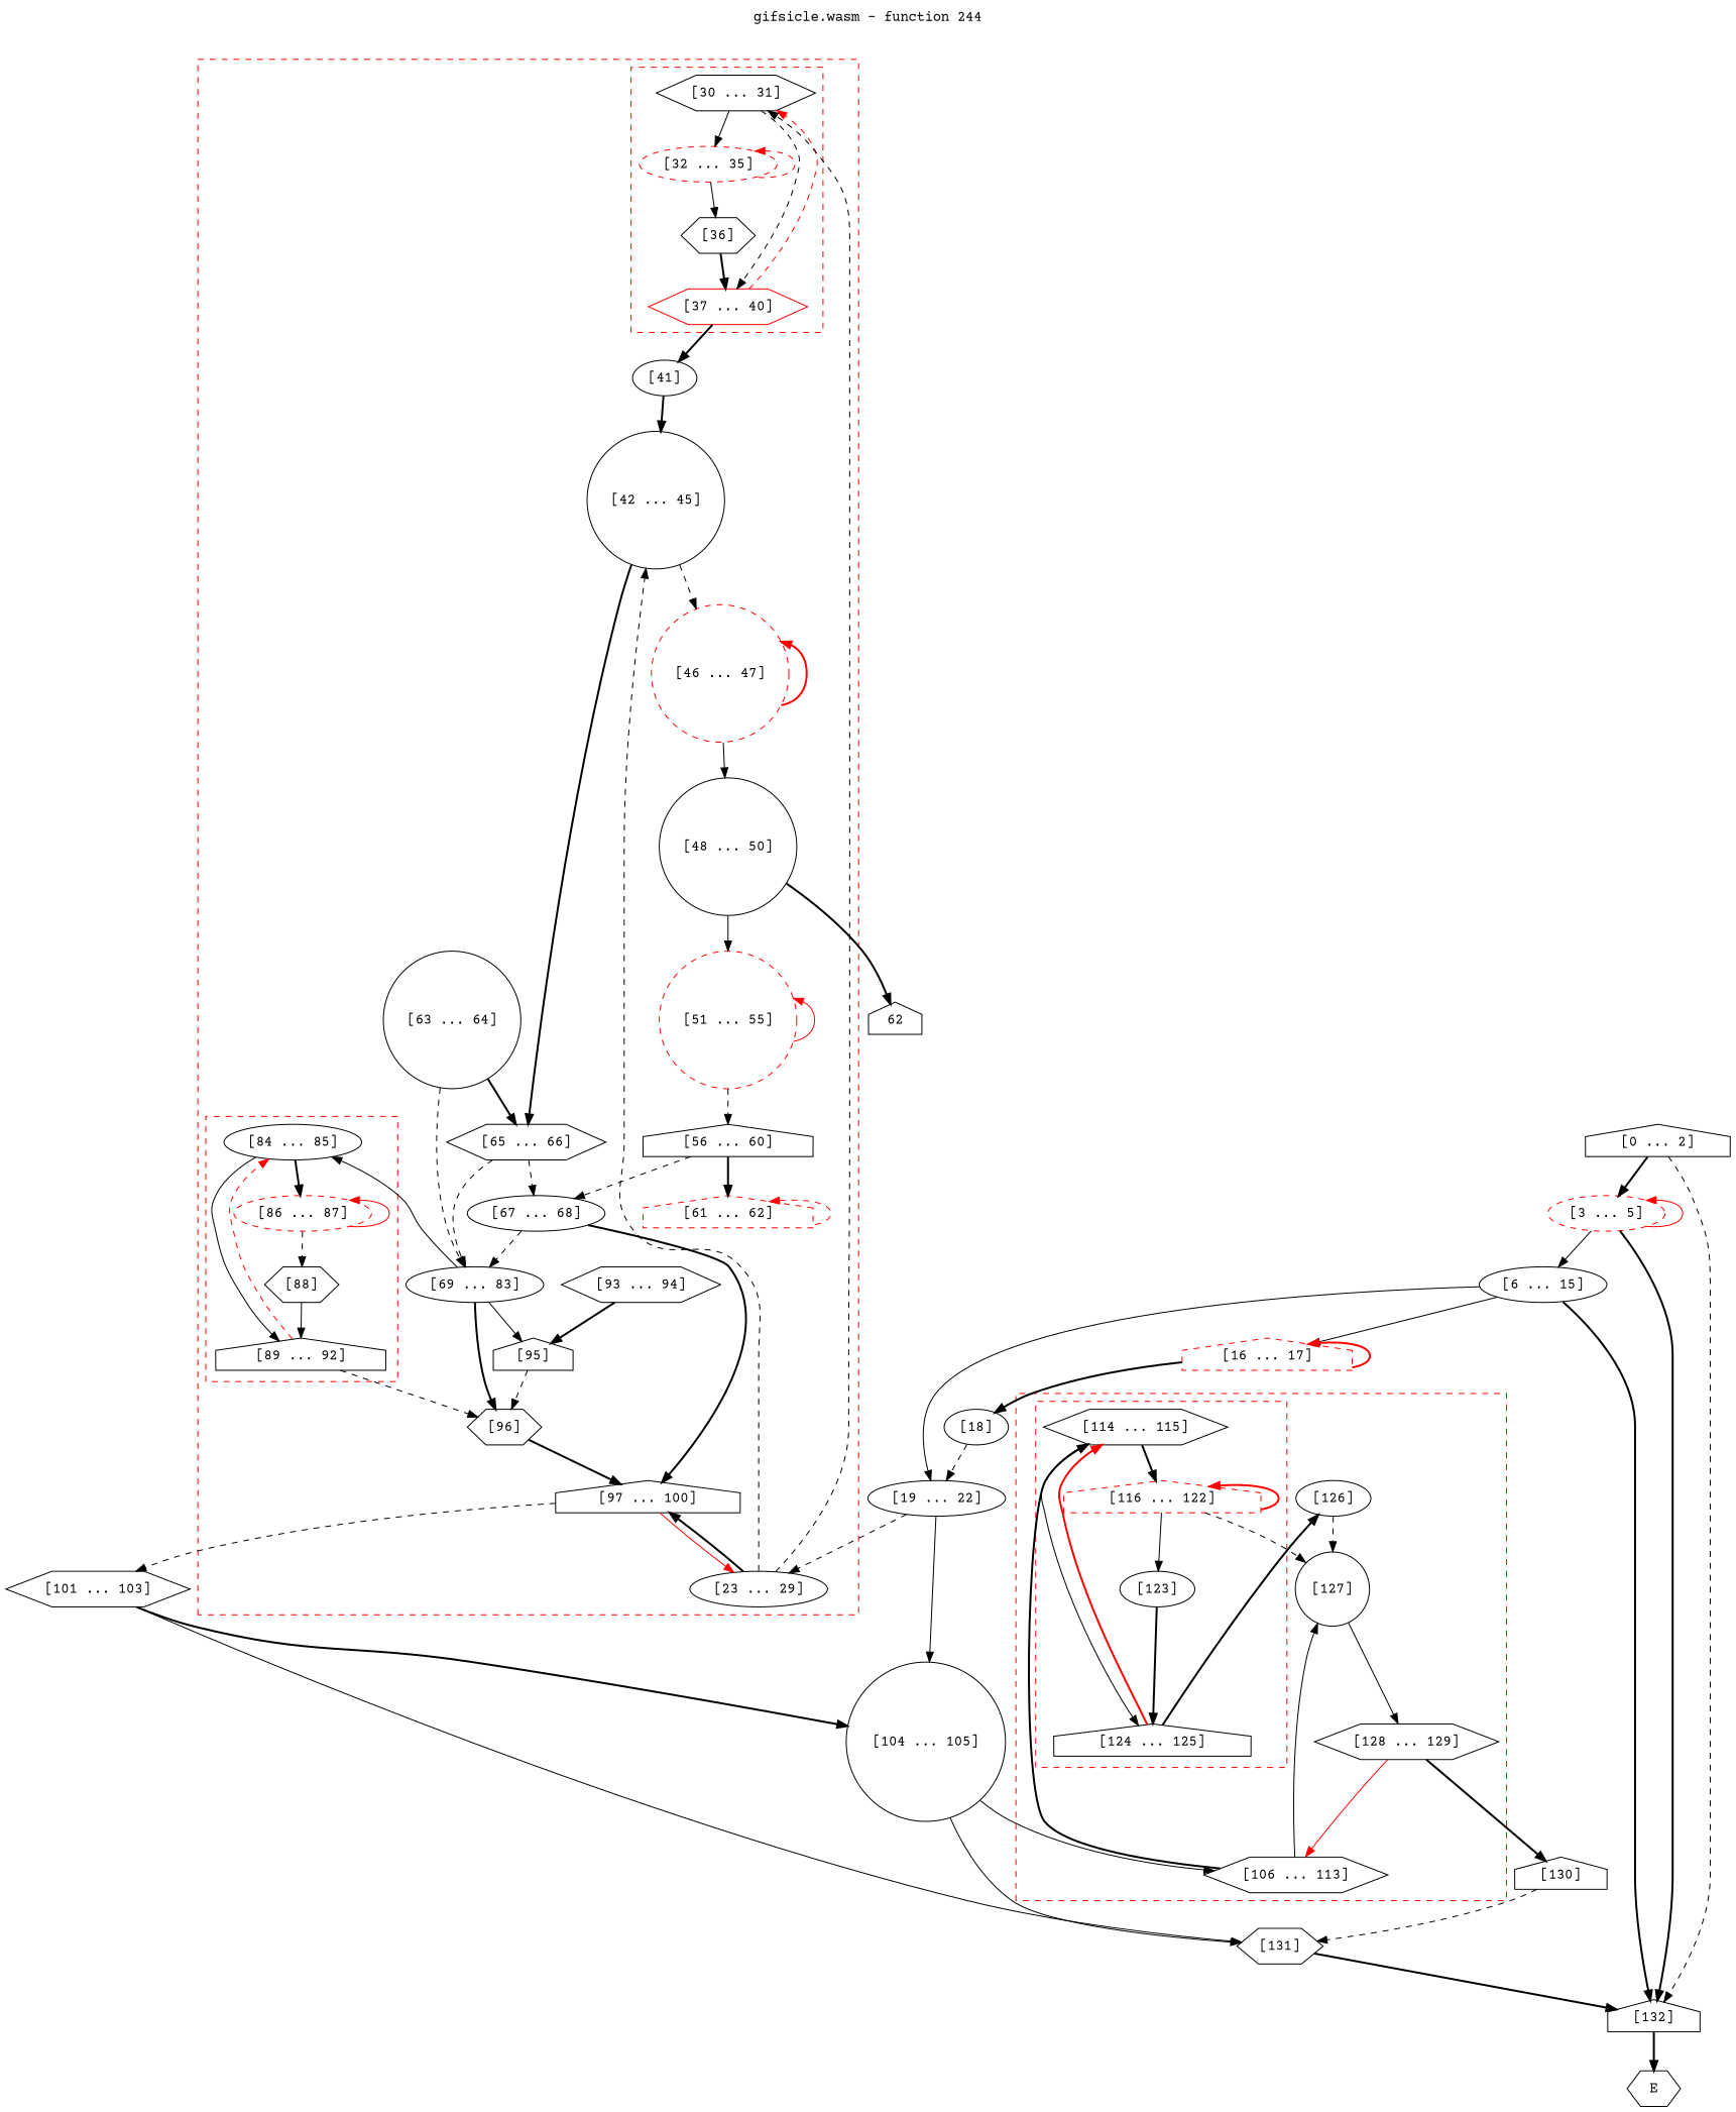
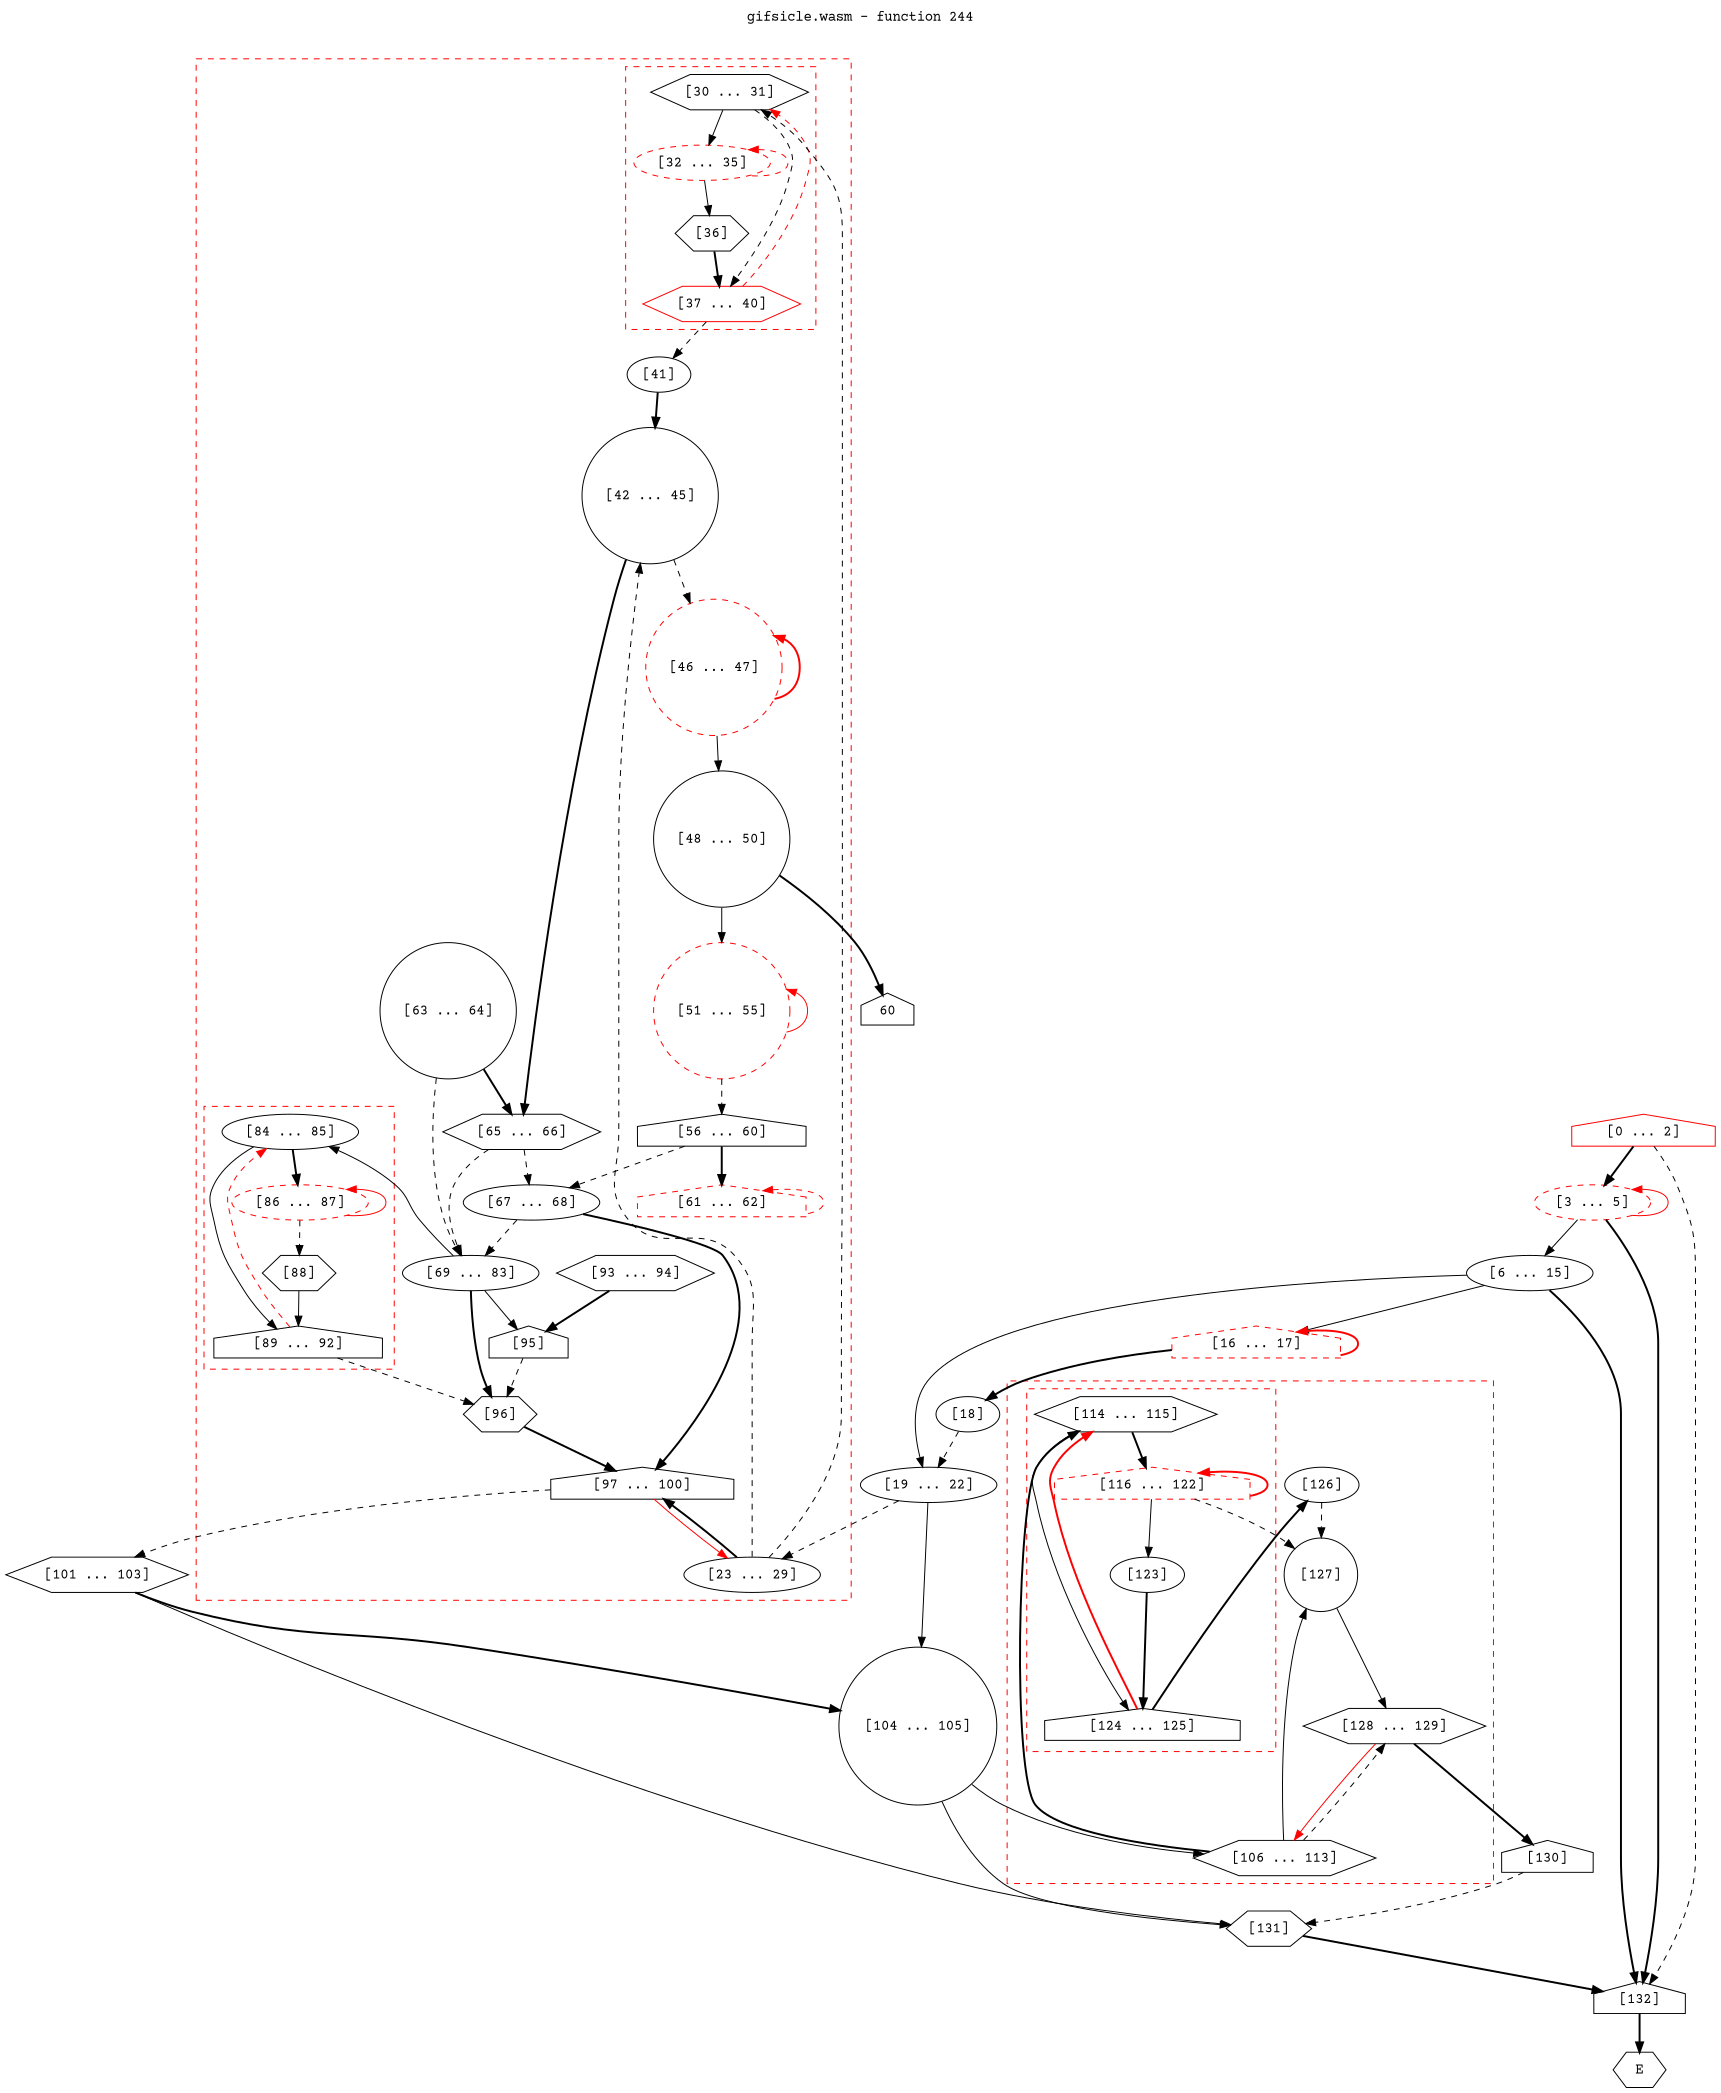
  digraph {
    fontname="Courier Prime"
    label="gifsicle.wasm - function 244"
    labelfontcolor=black
    labelfontname=Helvetica
    labelfontsize=16
    labelloc=t
    node [color=black fontname="Courier Prime" shape=hexagon style=solid]
    edge [fontname="Courier Prime" style=bold]
    n1 [label="[30 ... 31]"]
    n2 [color=red label="[32 ... 35]" shape=ellipse style=dashed]
    n3 [label="[36]"]
    n4 [color=red label="[37 ... 40]"]
    n5 [label="[84 ... 85]" shape=ellipse]
    n6 [color=red label="[86 ... 87]" shape=ellipse style=dashed]
    n7 [label="[88]"]
    n8 [label="[89 ... 92]" shape=house]
    n9 [label="[23 ... 29]" shape=ellipse]
    n10 [label="[41]" shape=ellipse]
    n11 [label="[42 ... 45]" shape=circle]
    n12 [color=red label="[46 ... 47]" shape=circle style=dashed]
    n13 [label="[48 ... 50]" shape=circle]
    n14 [color=red label="[51 ... 55]" shape=circle style=dashed]
    n15 [label="[56 ... 60]" shape=house]
    n16 [color=red label="[61 ... 62]" shape=house style=dashed]
    n17 [label="[63 ... 64]" shape=circle]
    n18 [label="[65 ... 66]"]
    n19 [label="[67 ... 68]" shape=ellipse]
    n20 [label="[69 ... 83]" shape=ellipse]
    n21 [label="[93 ... 94]"]
    n22 [label="[95]" shape=house]
    n23 [label="[96]"]
    n24 [label="[97 ... 100]" shape=house]
    n25 [label="[114 ... 115]"]
    n26 [color=red label="[116 ... 122]" shape=house style=dashed]
    n27 [label="[123]" shape=ellipse]
    n28 [label="[124 ... 125]" shape=house]
    n29 [label="[106 ... 113]"]
    n30 [label="[126]" shape=ellipse]
    n31 [label="[127]" shape=circle]
    n32 [label="[128 ... 129]"]
-   60 [shape=house label=62]
+   60 [shape=house]
    n34 [label="[101 ... 103]"]
    n35 [label="[130]" shape=house]
    E [color="" style=""]
-   n37 [label="[0 ... 2]" shape=house]
+   n37 [color=red label="[0 ... 2]" shape=house]
    n38 [color=red label="[3 ... 5]" shape=ellipse style=dashed]
    n39 [label="[132]" shape=house]
    n40 [label="[6 ... 15]" shape=ellipse]
    n41 [color=red label="[16 ... 17]" shape=house style=dashed]
    n42 [label="[19 ... 22]" shape=ellipse]
    n43 [label="[18]" shape=ellipse]
    n44 [label="[104 ... 105]" shape=circle]
    n45 [label="[131]"]
    subgraph cluster_1 {
      color=red
      label=""
      style=dashed
      n9
      n10
      n11
      n12
      n13
      n14
      n15
      n16
      n17
      n18
      n19
      n20
      n21
      n22
      n23
      n24
      subgraph cluster_2 {
        color=red
        label=""
        style=dashed
        n1
        n2
        n3
        n4
      }
      subgraph cluster_3 {
        color=red
        label=""
        style=dashed
        n5
        n6
        n7
        n8
      }
    }
    subgraph cluster_4 {
      color=red
      label=""
      style=dashed
      n29
      n30
      n31
      n32
      subgraph cluster_5 {
        color=red
        label=""
        style=dashed
        n25
        n26
        n27
        n28
      }
    }
    n1 -> n2 [style=solid]
    n1 -> n4 [style=dashed]
    n2 -> n2 [color=red dir=back style=dashed]
    n2 -> n3 [style=solid]
    n3 -> n4
    n4 -> n1 [color=red style=dashed]
-   n4 -> n10
+   n4 -> n10 [style=dashed]
    n5 -> n6
    n5 -> n8 [style=solid]
    n6 -> n6 [color=red dir=back style=solid]
    n6 -> n7 [style=dashed]
    n7 -> n8 [style=solid]
    n8 -> n5 [color=red style=dashed]
    n8 -> n23 [style=dashed]
    n9 -> n1 [style=dashed]
    n9 -> n11 [style=dashed]
    n9 -> n24
    n10 -> n11
    n11 -> n12 [style=dashed]
    n11 -> n18
    n12 -> n12 [color=red dir=back]
    n12 -> n13 [style=solid]
    n13 -> n14 [style=solid]
    n13 -> 60
    n14 -> n14 [color=red dir=back style=solid]
    n14 -> n15 [style=dashed]
    n15 -> n16
    n15 -> n19 [style=dashed]
    n16 -> n16 [color=red dir=back style=dashed]
    n17 -> n18
    n17 -> n20 [style=dashed]
    n18 -> n19 [style=dashed]
    n18 -> n20 [style=dashed]
    n19 -> n20 [style=dashed]
    n19 -> n24
    n20 -> n5 [style=solid]
    n20 -> n22 [style=solid]
    n20 -> n23
    n21 -> n22
    n22 -> n23 [style=dashed]
    n23 -> n24
    n24 -> n9 [color=red style=solid]
    n24 -> n34 [style=dashed]
    n25 -> n26
    n25 -> n28 [style=solid]
    n26 -> n26 [color=red dir=back]
    n26 -> n27 [style=solid]
    n26 -> n31 [style=dashed]
    n27 -> n28
    n28 -> n25 [color=red]
    n28 -> n30
    n29 -> n25
    n29 -> n31 [style=solid]
+   n29 -> n32 [style=dashed]
    n30 -> n31 [style=dashed]
    n31 -> n32 [style=solid]
    n32 -> n29 [color=red style=solid]
    n32 -> n35
    n34 -> n44
    n34 -> n45 [style=solid]
    n35 -> n45 [style=dashed]
    n37 -> n38
    n37 -> n39 [style=dashed]
    n38 -> n38 [color=red dir=back style=solid]
    n38 -> n39
    n38 -> n40 [style=solid]
    n39 -> E
    n40 -> n39
    n40 -> n41 [style=solid]
    n40 -> n42 [style=solid]
    n41 -> n41 [color=red dir=back]
    n41 -> n43
    n42 -> n9 [style=dashed]
    n42 -> n44 [style=solid]
    n43 -> n42 [style=dashed]
    n44 -> n29 [style=solid]
    n44 -> n45 [style=solid]
    n45 -> n39
  }
